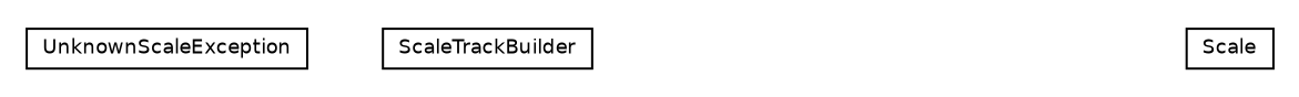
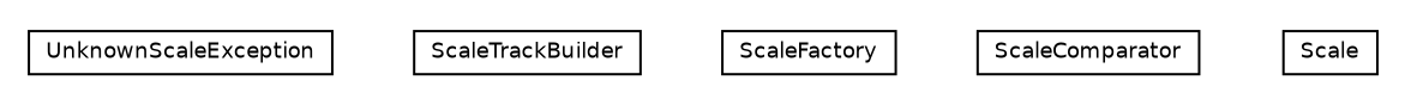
  digraph {
    nodesep=0.25
    ranksep=0.5
    node [fontcolor=black fontname=Helvetica fontsize=9.0 shape=plaintext]
    n1 [label=<<table title="com.rockhoppertech.music.scale.UnknownScaleException" border="0" cellborder="1" cellspacing="0" cellpadding="2" port="p" href="./UnknownScaleException.html"> 		<tr><td><table border="0" cellspacing="0" cellpadding="1"> <tr><td align="center" balign="center"> UnknownScaleException </td></tr> 		</table></td></tr> 		</table>>]
    n2 [label=<<table title="com.rockhoppertech.music.scale.ScaleTrackBuilder" border="0" cellborder="1" cellspacing="0" cellpadding="2" port="p" href="./ScaleTrackBuilder.html"> 		<tr><td><table border="0" cellspacing="0" cellpadding="1"> <tr><td align="center" balign="center"> ScaleTrackBuilder </td></tr> 		</table></td></tr> 		</table>>]
+   n3 [label=<<table title="com.rockhoppertech.music.scale.ScaleFactory" border="0" cellborder="1" cellspacing="0" cellpadding="2" port="p" href="./ScaleFactory.html"> 		<tr><td><table border="0" cellspacing="0" cellpadding="1"> <tr><td align="center" balign="center"> ScaleFactory </td></tr> 		</table></td></tr> 		</table>>]
+   n4 [label=<<table title="com.rockhoppertech.music.scale.ScaleComparator" border="0" cellborder="1" cellspacing="0" cellpadding="2" port="p" href="./ScaleComparator.html"> 		<tr><td><table border="0" cellspacing="0" cellpadding="1"> <tr><td align="center" balign="center"> ScaleComparator </td></tr> 		</table></td></tr> 		</table>>]
    n5 [label=<<table title="com.rockhoppertech.music.scale.Scale" border="0" cellborder="1" cellspacing="0" cellpadding="2" port="p" href="./Scale.html"> 		<tr><td><table border="0" cellspacing="0" cellpadding="1"> <tr><td align="center" balign="center"> Scale </td></tr> 		</table></td></tr> 		</table>>]
  }
